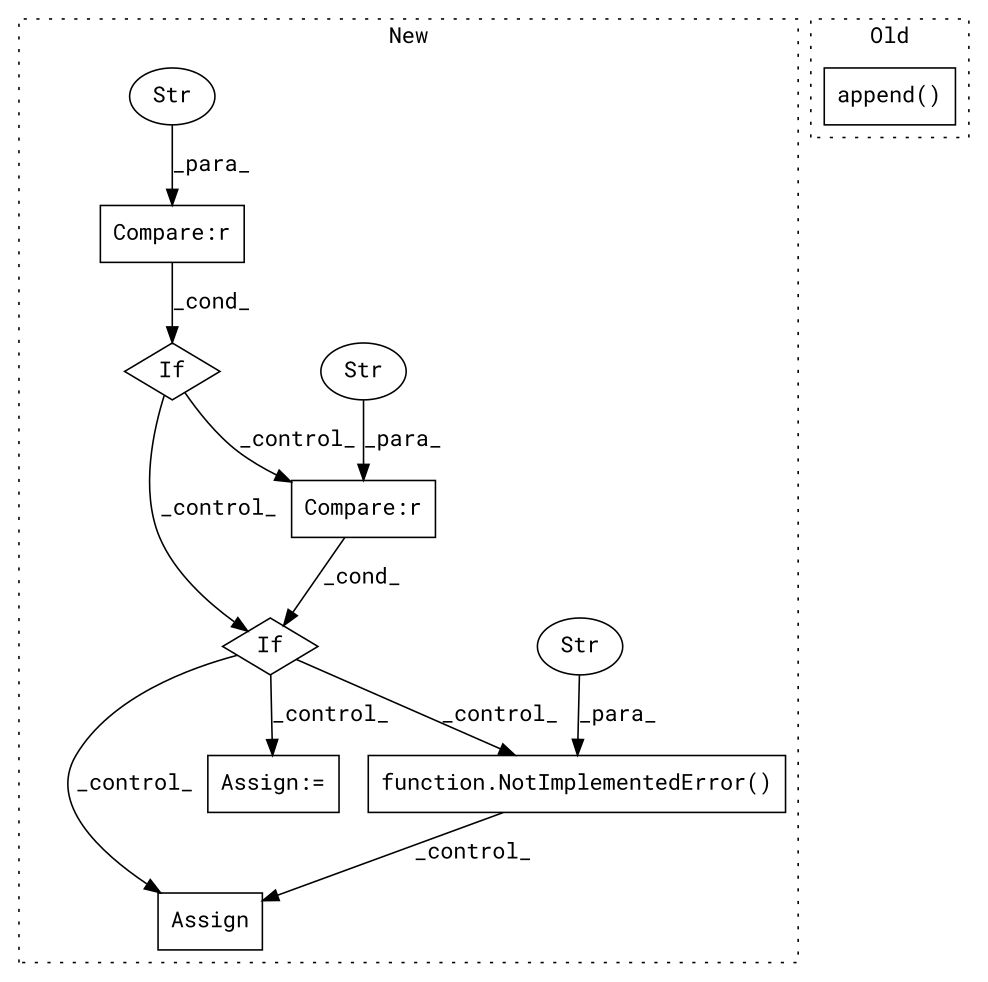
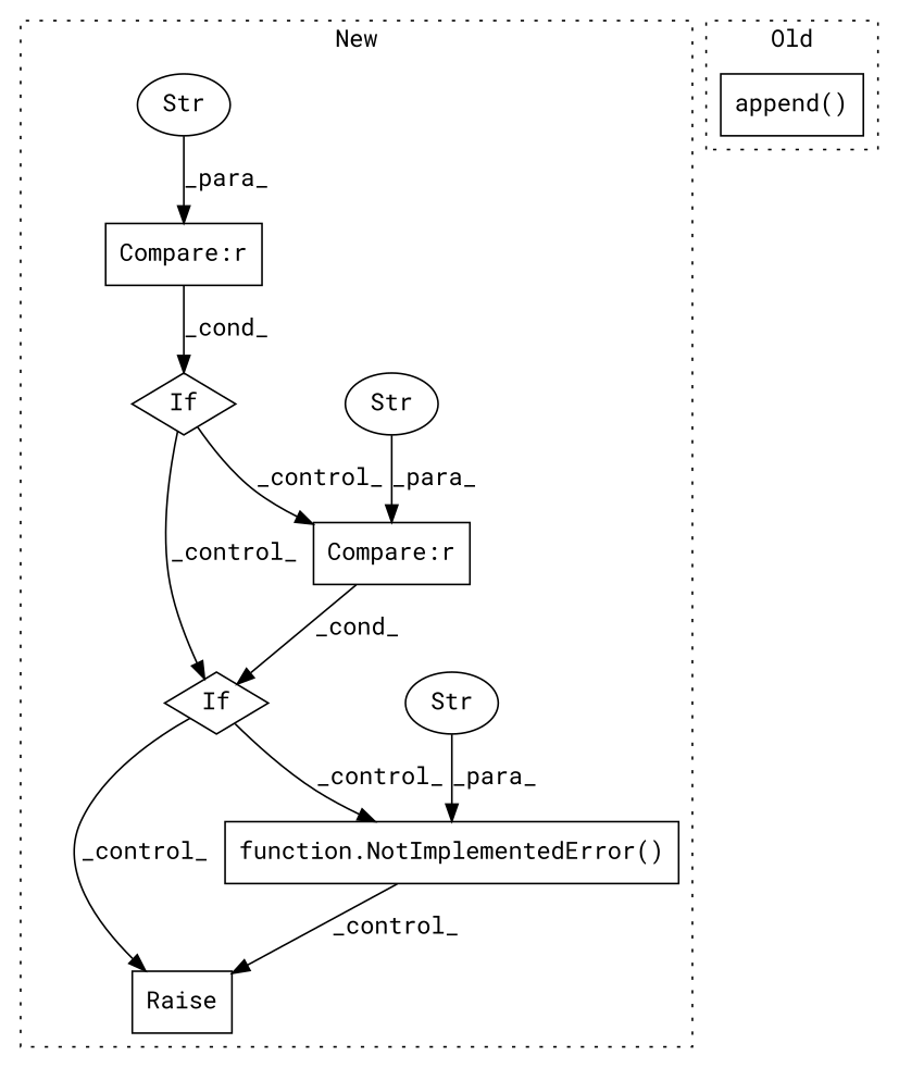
  digraph {
    fontname="Roboto Mono"
    node [a=66 fontname="Roboto Mono" l=3 s=1111 shape=box]
    edge [fontname="Roboto Mono"]
    n1 [a=75 l="20,1" label="function.NotImplementedError()" s="1594,1652"]
-   n2 [a=91 l=6 label=Assign s=1588]
+   n2 [a=91 l=6 label=Raise s=1588]
    n3 [l=38 label=Str s=1614 shape=ellipse]
    n4 [a=96 l=0 label=If shape=diamond]
    n5 [a=40 l=30 label="Compare:r"]
    n6 [l=12 label=Str s=1129 shape=ellipse]
    n7 [a=96 label=If s=659 shape=diamond]
    n8 [a=40 l=27 label="Compare:r" s=662]
    n9 [l=9 label=Str s=680 shape=ellipse]
-   n10 [a=68 label="Assign:=" s=1161]
    n11 [a=75 l="28,1" label="append()" s="399,435"]
    subgraph cluster_1 {
      label=New
      style=dotted
      n1
      n2
      n3
      n4
      n5
      n6
      n7
      n8
      n9
-     n10
    }
    subgraph cluster_2 {
      label=Old
      style=dotted
      n11
    }
    n1 -> n2 [label=_control_]
    n3 -> n1 [label=_para_]
    n4 -> n1 [label=_control_]
    n4 -> n2 [label=_control_]
-   n4 -> n10 [label=_control_]
    n5 -> n4 [label=_cond_]
    n6 -> n5 [label=_para_]
    n7 -> n4 [label=_control_]
    n7 -> n5 [label=_control_]
    n8 -> n7 [label=_cond_]
    n9 -> n8 [label=_para_]
  }
